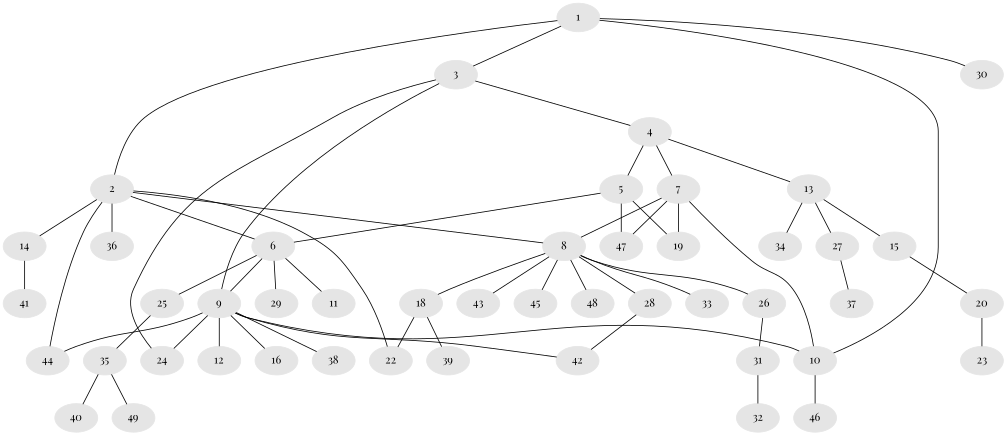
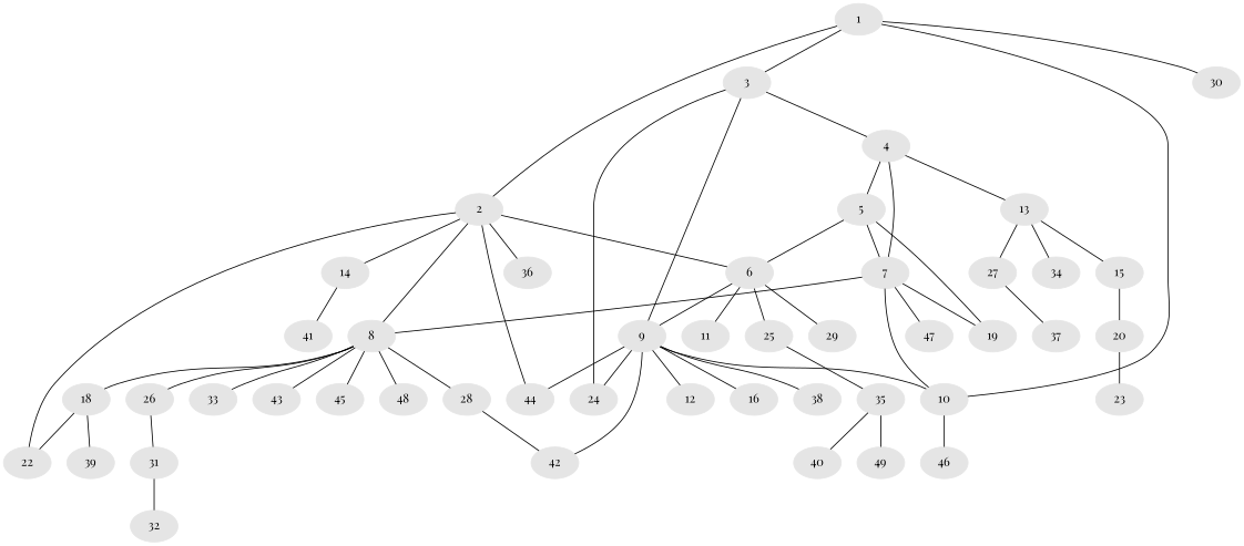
  graph {
    fontname="Playfair Display"
    node [color=gray90 fontname="Playfair Display" style=filled]
    edge [fontname="Playfair Display"]
    1
    2
    3
    10
    30
    6
    8
    14
    22
    36
    44
    4
    9
    24
    46
    11
    25
    29
    18
    26
    28
    33
    43
    45
    48
    41
    5
    7
    13
    12
    16
    38
    42
    19
    47
    15
    27
    34
    35
    39
    31
    20
    37
    23
    40
    49
    32
    1 -- 2
    1 -- 3
    1 -- 10
    1 -- 30
    2 -- 6
    2 -- 8
    2 -- 14
    2 -- 22
    2 -- 36
    2 -- 44
    3 -- 4
    3 -- 9
    3 -- 24
    10 -- 46
    6 -- 9
    6 -- 11
    6 -- 25
    6 -- 29
    8 -- 18
    8 -- 26
    8 -- 28
    8 -- 33
    8 -- 43
    8 -- 45
    8 -- 48
    14 -- 41
    4 -- 5
    4 -- 7
    4 -- 13
    9 -- 10
    9 -- 44
    9 -- 24
    9 -- 12
    9 -- 16
    9 -- 38
    9 -- 42
    25 -- 35
    18 -- 22
    18 -- 39
    26 -- 31
    28 -- 42
    5 -- 6
-   5 -- 47
+   5 -- 7
    5 -- 19
    7 -- 10
    7 -- 8
    7 -- 19
    7 -- 47
    13 -- 15
    13 -- 27
    13 -- 34
    15 -- 20
    27 -- 37
    35 -- 40
    35 -- 49
    31 -- 32
    20 -- 23
  }
